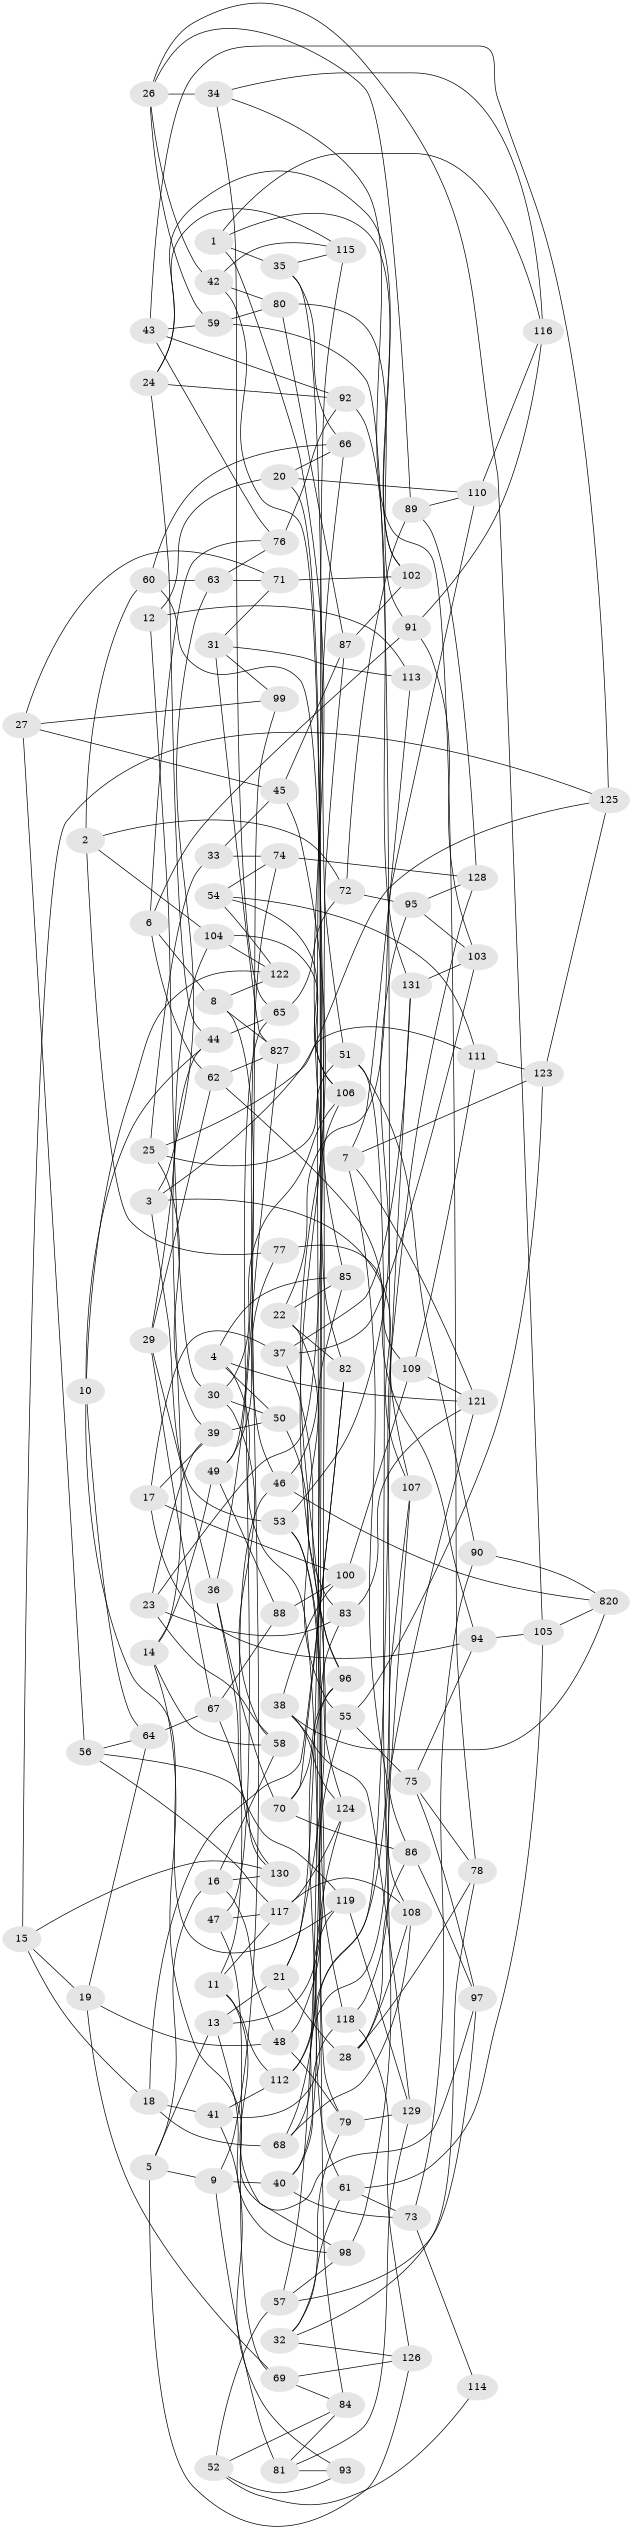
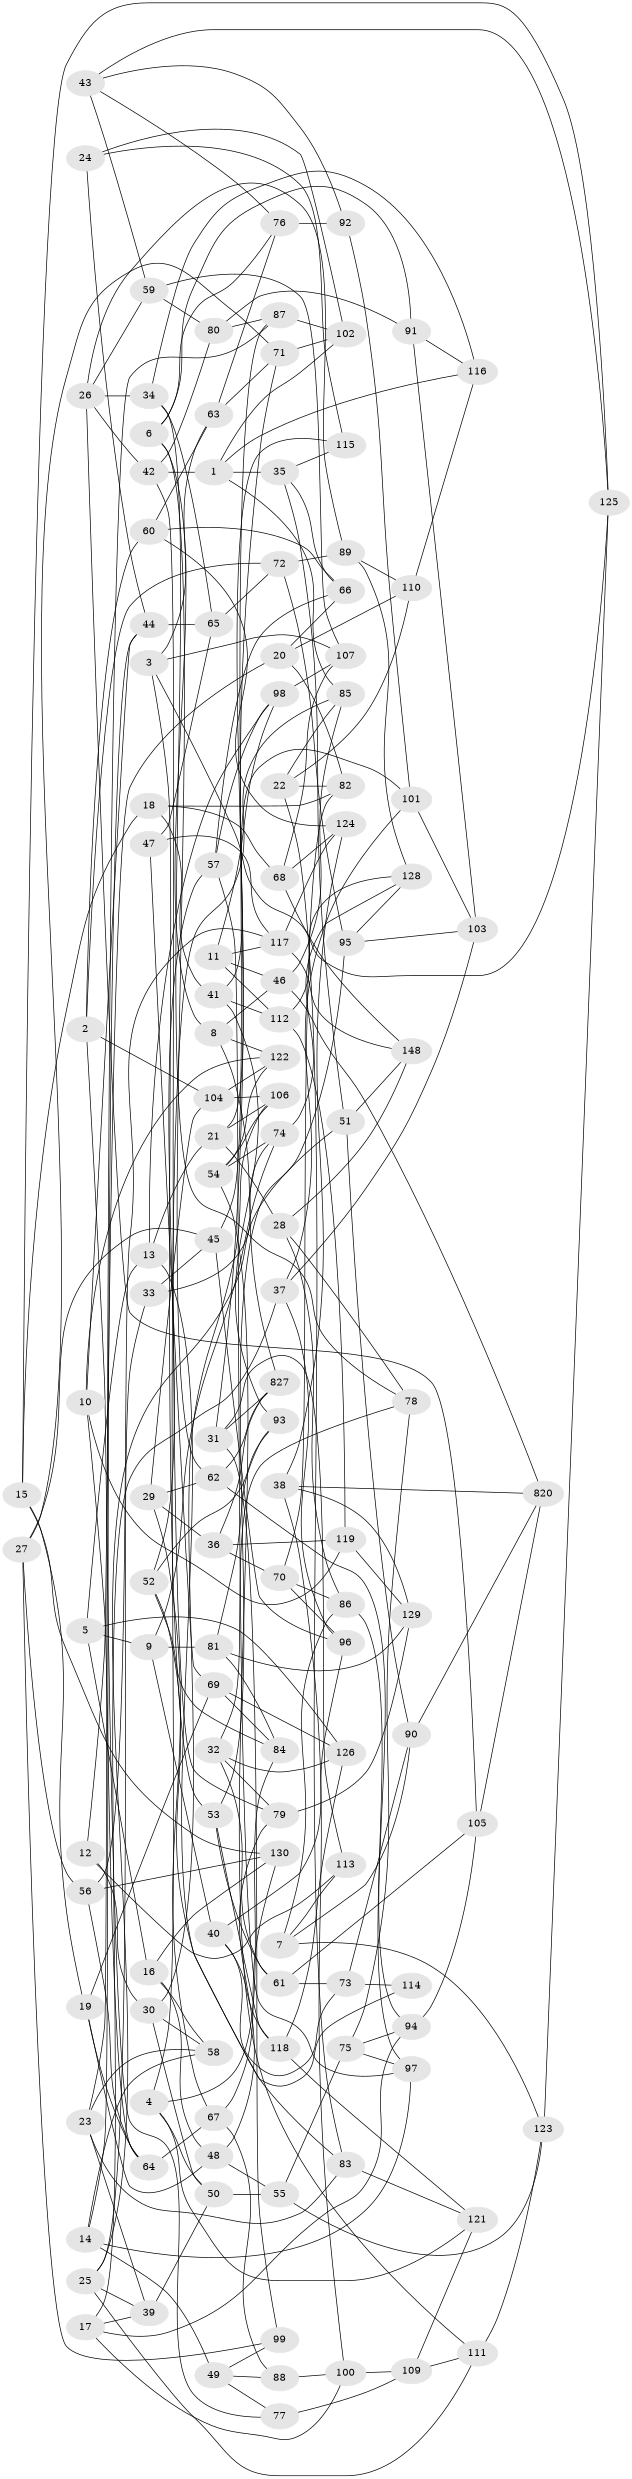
  graph {
    rankdir=LR
    node [color=gray90 style=filled]
    1
    35
    85
    102
    116
    66
    115
    51
    2
    60
    72
    77
    104
    63
    124
    89
    95
    109
    122
    106
    3
    53
    107
    125
    61
    118
    76
    71
    4
    50
    84
    121
    55
    5
    9
    13
    16
    126
    40
    74
    81
    98
    21
    83
    58
    130
    48
    6
    8
    62
    91
    46
    n53 [label=827]
    94
    92
    103
    7
    86
    90
    113
    123
    97
    n63 [label=820]
    96
    73
    128
    129
    93
    10
    44
    64
    119
    65
    67
    11
    112
    117
-   108
+   108 [label=148]
    12
    20
    30
    82
    110
    28
    14
    49
    99
    88
    15
    18
    19
    41
    68
    69
    79
    17
    37
    39
    100
-   101 [label=131]
+   101
    105
    78
    22
    23
    87
    24
    25
    33
    111
    45
    26
    34
    42
    59
    80
    27
    56
    29
    36
    70
    31
    32
    38
    114
    43
    47
    75
    52
    57
    54
    1 -- 35
    1 -- 85
    1 -- 102
    1 -- 116
    35 -- 66
    35 -- 115
    35 -- 51
    51 -- 90
    51 -- 108
    2 -- 60
    2 -- 72
    2 -- 77
    2 -- 104
    60 -- 66
    60 -- 63
    60 -- 124
    72 -- 89
    72 -- 95
    77 -- 109
    104 -- 122
    104 -- 106
    63 -- 76
    63 -- 71
    89 -- 128
    89 -- 110
    95 -- 103
    95 -- 128
    109 -- 121
    109 -- 111
    3 -- 63
    3 -- 53
    3 -- 107
    3 -- 125
    53 -- 95
    53 -- 61
    53 -- 118
    61 -- 73
    61 -- 105
    118 -- 121
    118 -- 126
    76 -- 92
    71 -- 102
    4 -- 85
    4 -- 50
    4 -- 84
    4 -- 121
    50 -- 55
    55 -- 123
    55 -- 75
    5 -- 9
    5 -- 13
    5 -- 16
    5 -- 126
    9 -- 40
    9 -- 74
    9 -- 81
    13 -- 98
    13 -- 21
    13 -- 83
    16 -- 58
    16 -- 130
    16 -- 48
    40 -- 118
    40 -- 96
    40 -- 73
    74 -- 128
    81 -- 84
    81 -- 129
    81 -- 93
    98 -- 107
    21 -- 115
    21 -- 106
    21 -- 28
    83 -- 121
    48 -- 55
    48 -- 79
    6 -- 76
    6 -- 8
    6 -- 62
    6 -- 91
    8 -- 122
    8 -- 46
    8 -- n53
    62 -- n53
    62 -- 94
    91 -- 116
    91 -- 103
    46 -- 85
    46 -- n63
    94 -- 105
    92 -- 101
    7 -- 86
-   7 -- 121
+   7 -- 90
    7 -- 113
    7 -- 123
    86 -- 97
    90 -- n63
    123 -- 125
    73 -- 90
    73 -- 114
    10 -- 122
    10 -- 44
    10 -- 64
    10 -- 119
    44 -- 65
    64 -- 67
    119 -- 129
    65 -- 72
    67 -- 130
    67 -- 88
    11 -- 98
    11 -- 46
    11 -- 112
    11 -- 117
    112 -- 128
    112 -- 119
    117 -- 124
    117 -- 108
    12 -- 113
    12 -- 20
    12 -- 30
    20 -- 66
    20 -- 82
    20 -- 110
    30 -- 106
    30 -- 50
    30 -- 58
    110 -- 116
    28 -- 86
    28 -- 108
    28 -- 78
    14 -- 58
    14 -- 97
    14 -- 44
    14 -- 49
    49 -- 77
    49 -- 99
    49 -- 88
    88 -- 100
    15 -- 125
    15 -- 130
    15 -- 18
    15 -- 19
    18 -- 82
    18 -- 41
    18 -- 68
    19 -- 48
    19 -- 64
    19 -- 69
    41 -- 93
    41 -- 112
    41 -- 101
    68 -- 124
    68 -- 107
    68 -- 108
    69 -- 84
    69 -- 126
    79 -- 129
    17 -- 94
    17 -- 37
    17 -- 39
    17 -- 100
    37 -- 103
    37 -- 96
    37 -- 101
    39 -- 50
    100 -- 109
    101 -- 103
    105 -- n63
    22 -- 85
    22 -- 83
    22 -- 82
    22 -- 110
    23 -- 83
    23 -- 58
    23 -- 39
    23 -- 87
    87 -- 102
    24 -- 102
    24 -- 115
-   24 -- 92
    24 -- 44
    25 -- 51
    25 -- 39
    25 -- 33
    25 -- 111
    33 -- 74
    33 -- 45
    111 -- 123
    45 -- 96
    45 -- 87
    26 -- 89
    26 -- 105
    26 -- 34
    26 -- 42
    26 -- 59
    34 -- 116
    34 -- 65
    34 -- 78
-   42 -- 115
+   42 -- 1
    42 -- 79
    42 -- 80
    59 -- 107
    59 -- 80
    80 -- 91
    80 -- 87
    27 -- 71
    27 -- 99
    27 -- 45
    27 -- 56
    56 -- 130
    56 -- 64
    56 -- 117
    29 -- 104
    29 -- 62
    29 -- 67
    29 -- 36
    36 -- n53
    36 -- 119
    36 -- 70
    70 -- 86
    70 -- 96
    70 -- 82
    31 -- 71
    31 -- n53
    31 -- 113
    31 -- 99
    32 -- 61
    32 -- 126
    32 -- 79
    32 -- 78
    38 -- 124
    38 -- n63
    38 -- 129
    38 -- 100
    43 -- 125
    43 -- 76
    43 -- 92
    43 -- 59
    47 -- 65
    47 -- 117
    47 -- 69
    75 -- 94
    75 -- 97
    75 -- 78
    52 -- 84
    52 -- 93
    52 -- 114
    52 -- 57
    57 -- 66
    57 -- 98
    57 -- 97
    54 -- 122
    54 -- 106
    54 -- 74
    54 -- 111
  }
